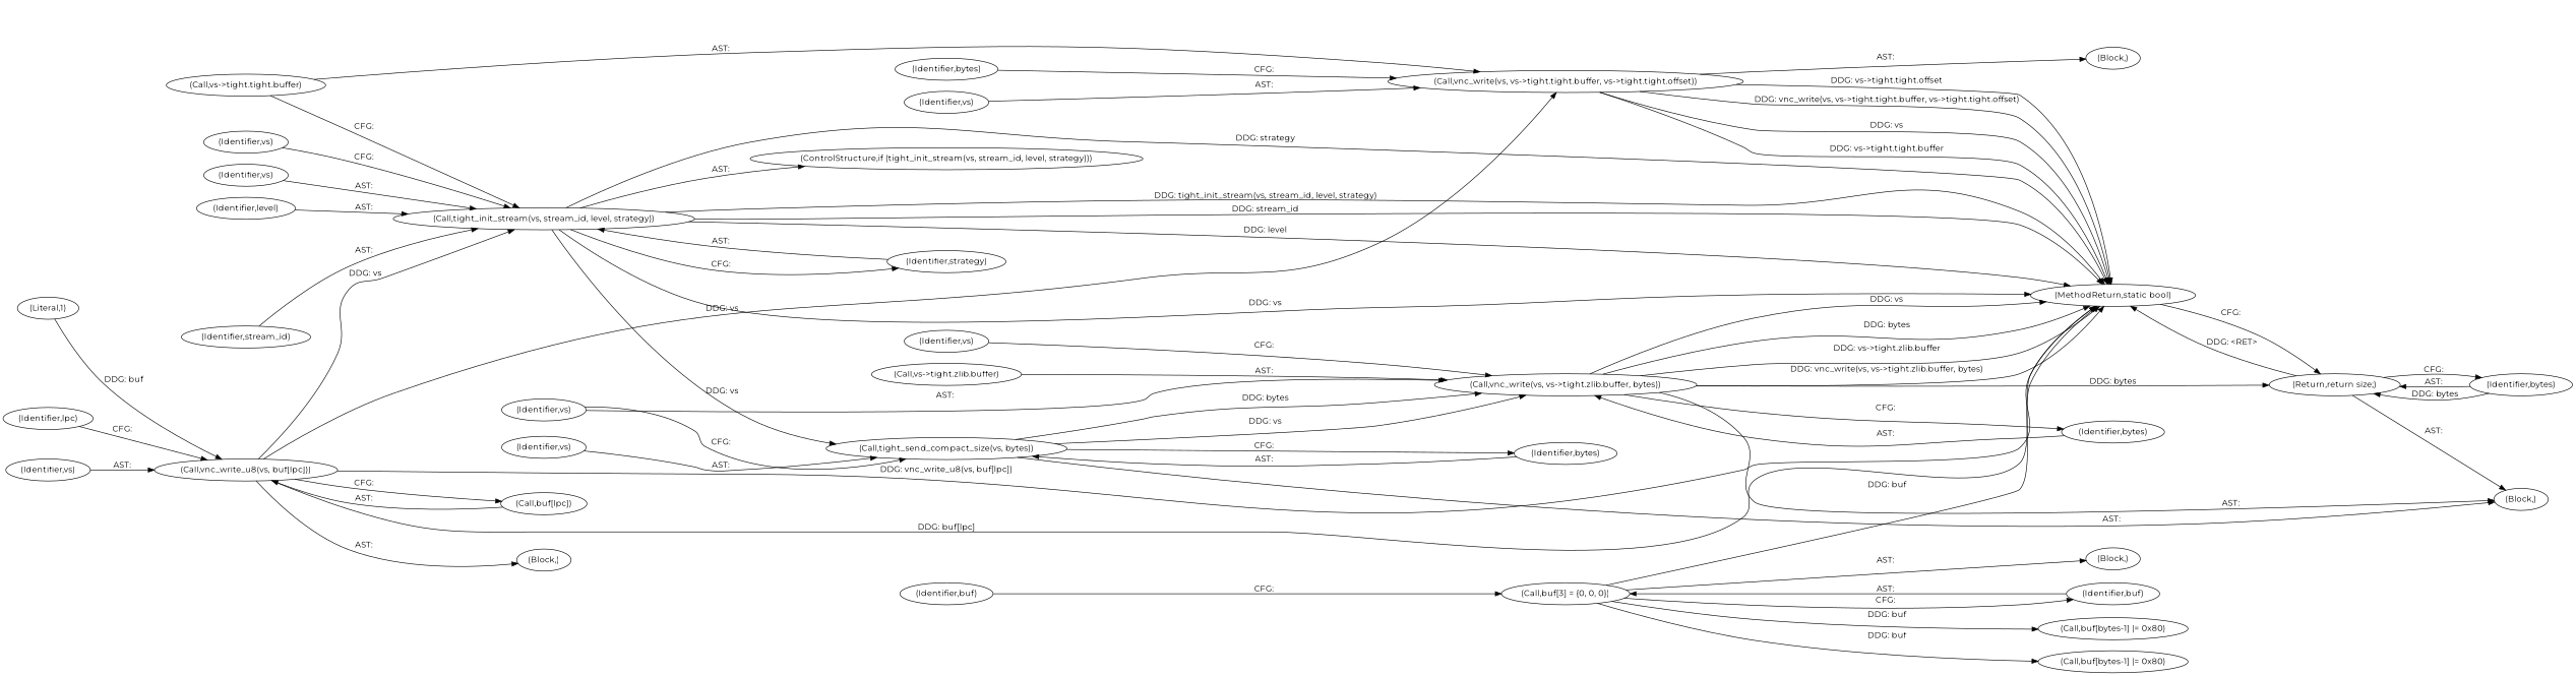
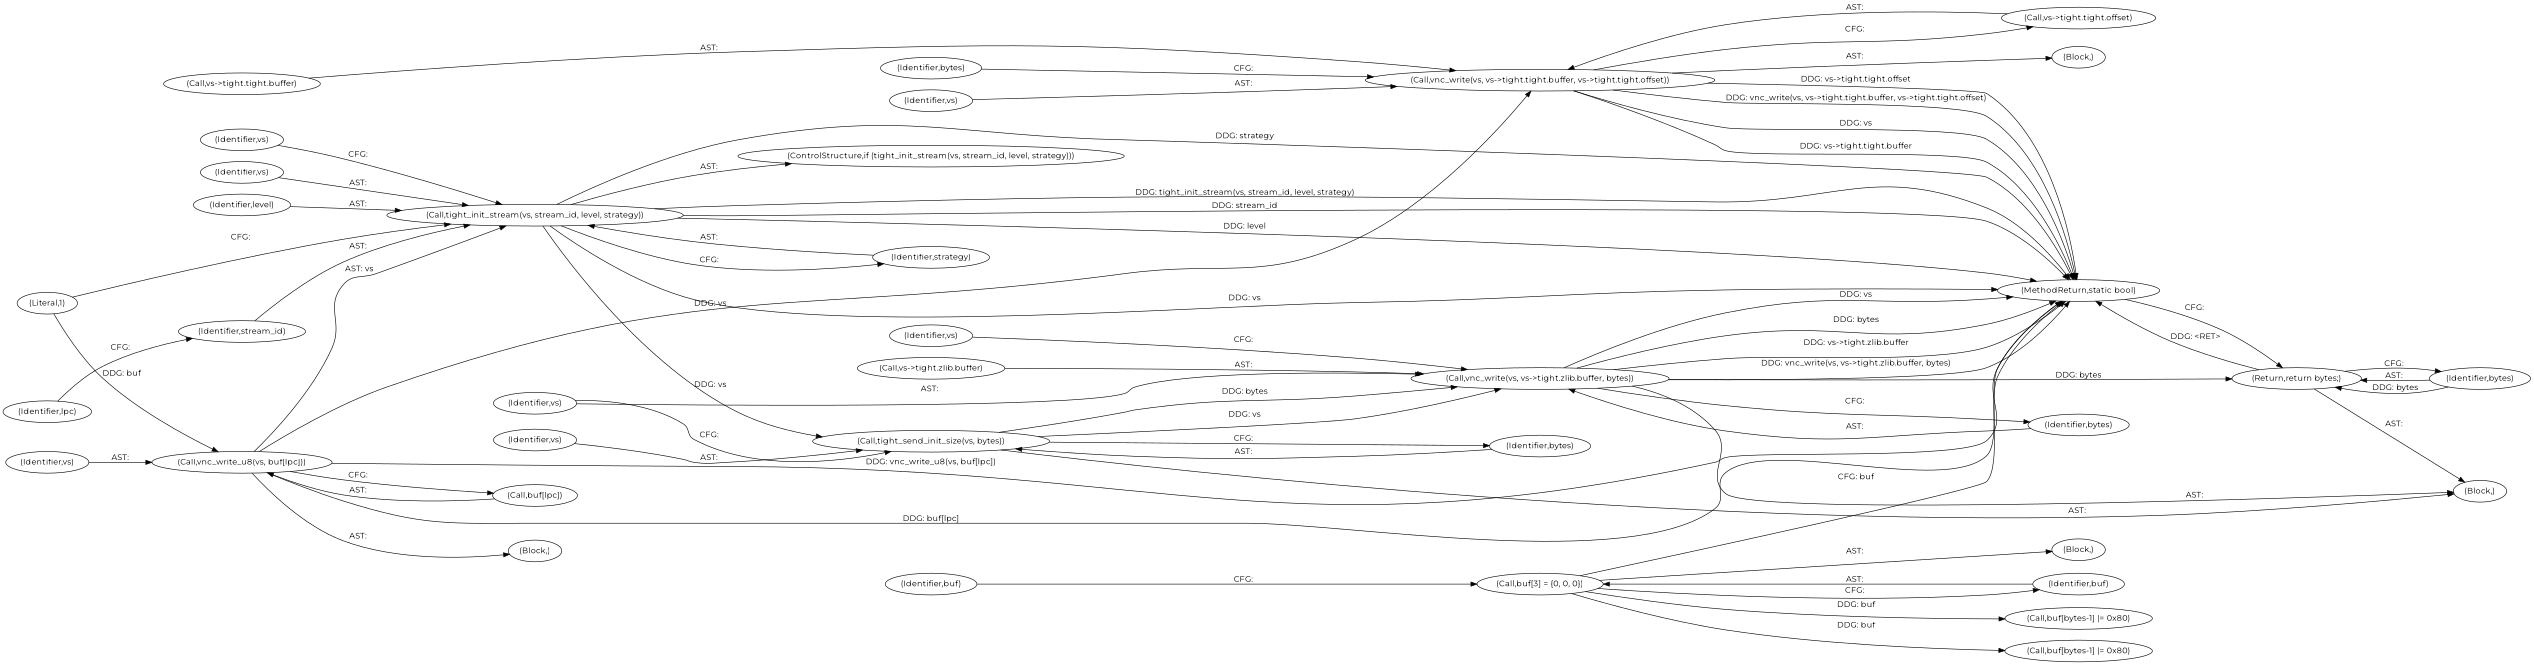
  digraph {
    fontname=Montserrat
    rankdir=LR
    node [fontname=Montserrat]
    edge [fontname=Montserrat]
    n1 [label="(Call,vnc_write_u8(vs, buf[lpc]))"]
    n2 [label="(Call,vnc_write(vs, vs->tight.tight.buffer, vs->tight.tight.offset))"]
    n3 [label="(Call,tight_init_stream(vs, stream_id, level, strategy))"]
    n4 [label="(Call,buf[lpc])"]
    n5 [label="(Block,)"]
    n6 [label="(MethodReturn,static bool)"]
+   n7 [label="(Call,vs->tight.tight.offset)"]
    n8 [label="(Block,)"]
-   n9 [label="(Call,tight_send_compact_size(vs, bytes))"]
+   n9 [label="(Call,tight_send_init_size(vs, bytes))"]
    n10 [label="(ControlStructure,if (tight_init_stream(vs, stream_id, level, strategy)))"]
    n11 [label="(Identifier,strategy)"]
-   n12 [label="(Return,return size;)"]
+   n12 [label="(Return,return bytes;)"]
    n13 [label="(Call,buf[3] = {0, 0, 0})"]
    n14 [label="(Call,buf[bytes-1] |= 0x80)"]
    n15 [label="(Call,buf[bytes-1] |= 0x80)"]
    n16 [label="(Block,)"]
    n17 [label="(Identifier,buf)"]
    n18 [label="(Call,vnc_write(vs, vs->tight.zlib.buffer, bytes))"]
    n19 [label="(Block,)"]
    n20 [label="(Identifier,bytes)"]
    n21 [label="(Identifier,bytes)"]
    n22 [label="(Identifier,bytes)"]
    n23 [label="(Call,vs->tight.zlib.buffer)"]
    n24 [label="(Identifier,vs)"]
    n25 [label="(Identifier,stream_id)"]
    n26 [label="(Identifier,vs)"]
    n27 [label="(Identifier,lpc)"]
    n28 [label="(Identifier,vs)"]
    n29 [label="(Identifier,vs)"]
    n30 [label="(Identifier,vs)"]
    n31 [label="(Identifier,vs)"]
    n32 [label="(Identifier,vs)"]
    n33 [label="(Identifier,level)"]
    n34 [label="(Call,vs->tight.tight.buffer)"]
    n35 [label="(Literal,1)"]
    n36 [label="(Identifier,buf)"]
    n37 [label="(Identifier,bytes)"]
    n1 -> n2 [label="DDG: vs"]
-   n1 -> n3 [label="DDG: vs"]
+   n1 -> n3 [label="AST: vs"]
    n1 -> n4 [label="CFG: "]
    n1 -> n5 [label="AST: "]
    n1 -> n6 [label="DDG: buf[lpc]"]
    n1 -> n6 [label="DDG: vnc_write_u8(vs, buf[lpc])"]
    n2 -> n6 [label="DDG: vnc_write(vs, vs->tight.tight.buffer, vs->tight.tight.offset)"]
    n2 -> n6 [label="DDG: vs"]
    n2 -> n6 [label="DDG: vs->tight.tight.buffer"]
    n2 -> n6 [label="DDG: vs->tight.tight.offset"]
+   n2 -> n7 [label="CFG: "]
    n2 -> n8 [label="AST: "]
    n3 -> n6 [label="DDG: stream_id"]
    n3 -> n6 [label="DDG: level"]
    n3 -> n6 [label="DDG: vs"]
    n3 -> n6 [label="DDG: strategy"]
    n3 -> n6 [label="DDG: tight_init_stream(vs, stream_id, level, strategy)"]
    n3 -> n9 [label="DDG: vs"]
    n3 -> n10 [label="AST: "]
    n3 -> n11 [label="CFG: "]
    n4 -> n1 [label="AST: "]
    n6 -> n12 [label="CFG: "]
+   n7 -> n2 [label="AST: "]
    n9 -> n18 [label="DDG: vs"]
    n9 -> n18 [label="DDG: bytes"]
    n9 -> n19 [label="AST: "]
    n9 -> n20 [label="CFG: "]
    n11 -> n3 [label="AST: "]
    n12 -> n6 [label="DDG: <RET>"]
    n12 -> n19 [label="AST: "]
    n12 -> n22 [label="CFG: "]
-   n13 -> n6 [label="DDG: buf"]
+   n13 -> n6 [label="CFG: buf"]
    n13 -> n14 [label="DDG: buf"]
    n13 -> n15 [label="DDG: buf"]
    n13 -> n16 [label="AST: "]
    n13 -> n17 [label="CFG: "]
    n17 -> n13 [label="AST: "]
    n18 -> n6 [label="DDG: vnc_write(vs, vs->tight.zlib.buffer, bytes)"]
    n18 -> n6 [label="DDG: vs"]
    n18 -> n6 [label="DDG: bytes"]
    n18 -> n6 [label="DDG: vs->tight.zlib.buffer"]
    n18 -> n12 [label="DDG: bytes"]
    n18 -> n19 [label="AST: "]
    n18 -> n21 [label="CFG: "]
    n20 -> n9 [label="AST: "]
    n21 -> n18 [label="AST: "]
    n22 -> n12 [label="AST: "]
    n22 -> n12 [label="DDG: bytes"]
    n23 -> n18 [label="AST: "]
    n24 -> n9 [label="AST: "]
    n25 -> n3 [label="AST: "]
    n26 -> n1 [label="AST: "]
-   n27 -> n1 [label="CFG: "]
+   n27 -> n25 [label="CFG: "]
    n28 -> n3 [label="CFG: "]
    n29 -> n18 [label="CFG: "]
    n30 -> n2 [label="AST: "]
    n31 -> n9 [label="CFG: "]
    n31 -> n18 [label="AST: "]
    n32 -> n3 [label="AST: "]
    n33 -> n3 [label="AST: "]
    n34 -> n2 [label="AST: "]
    n35 -> n1 [label="DDG: buf"]
-   n34 -> n3 [label="CFG: "]
+   n35 -> n3 [label="CFG: "]
    n36 -> n13 [label="CFG: "]
    n37 -> n2 [label="CFG: "]
  }
